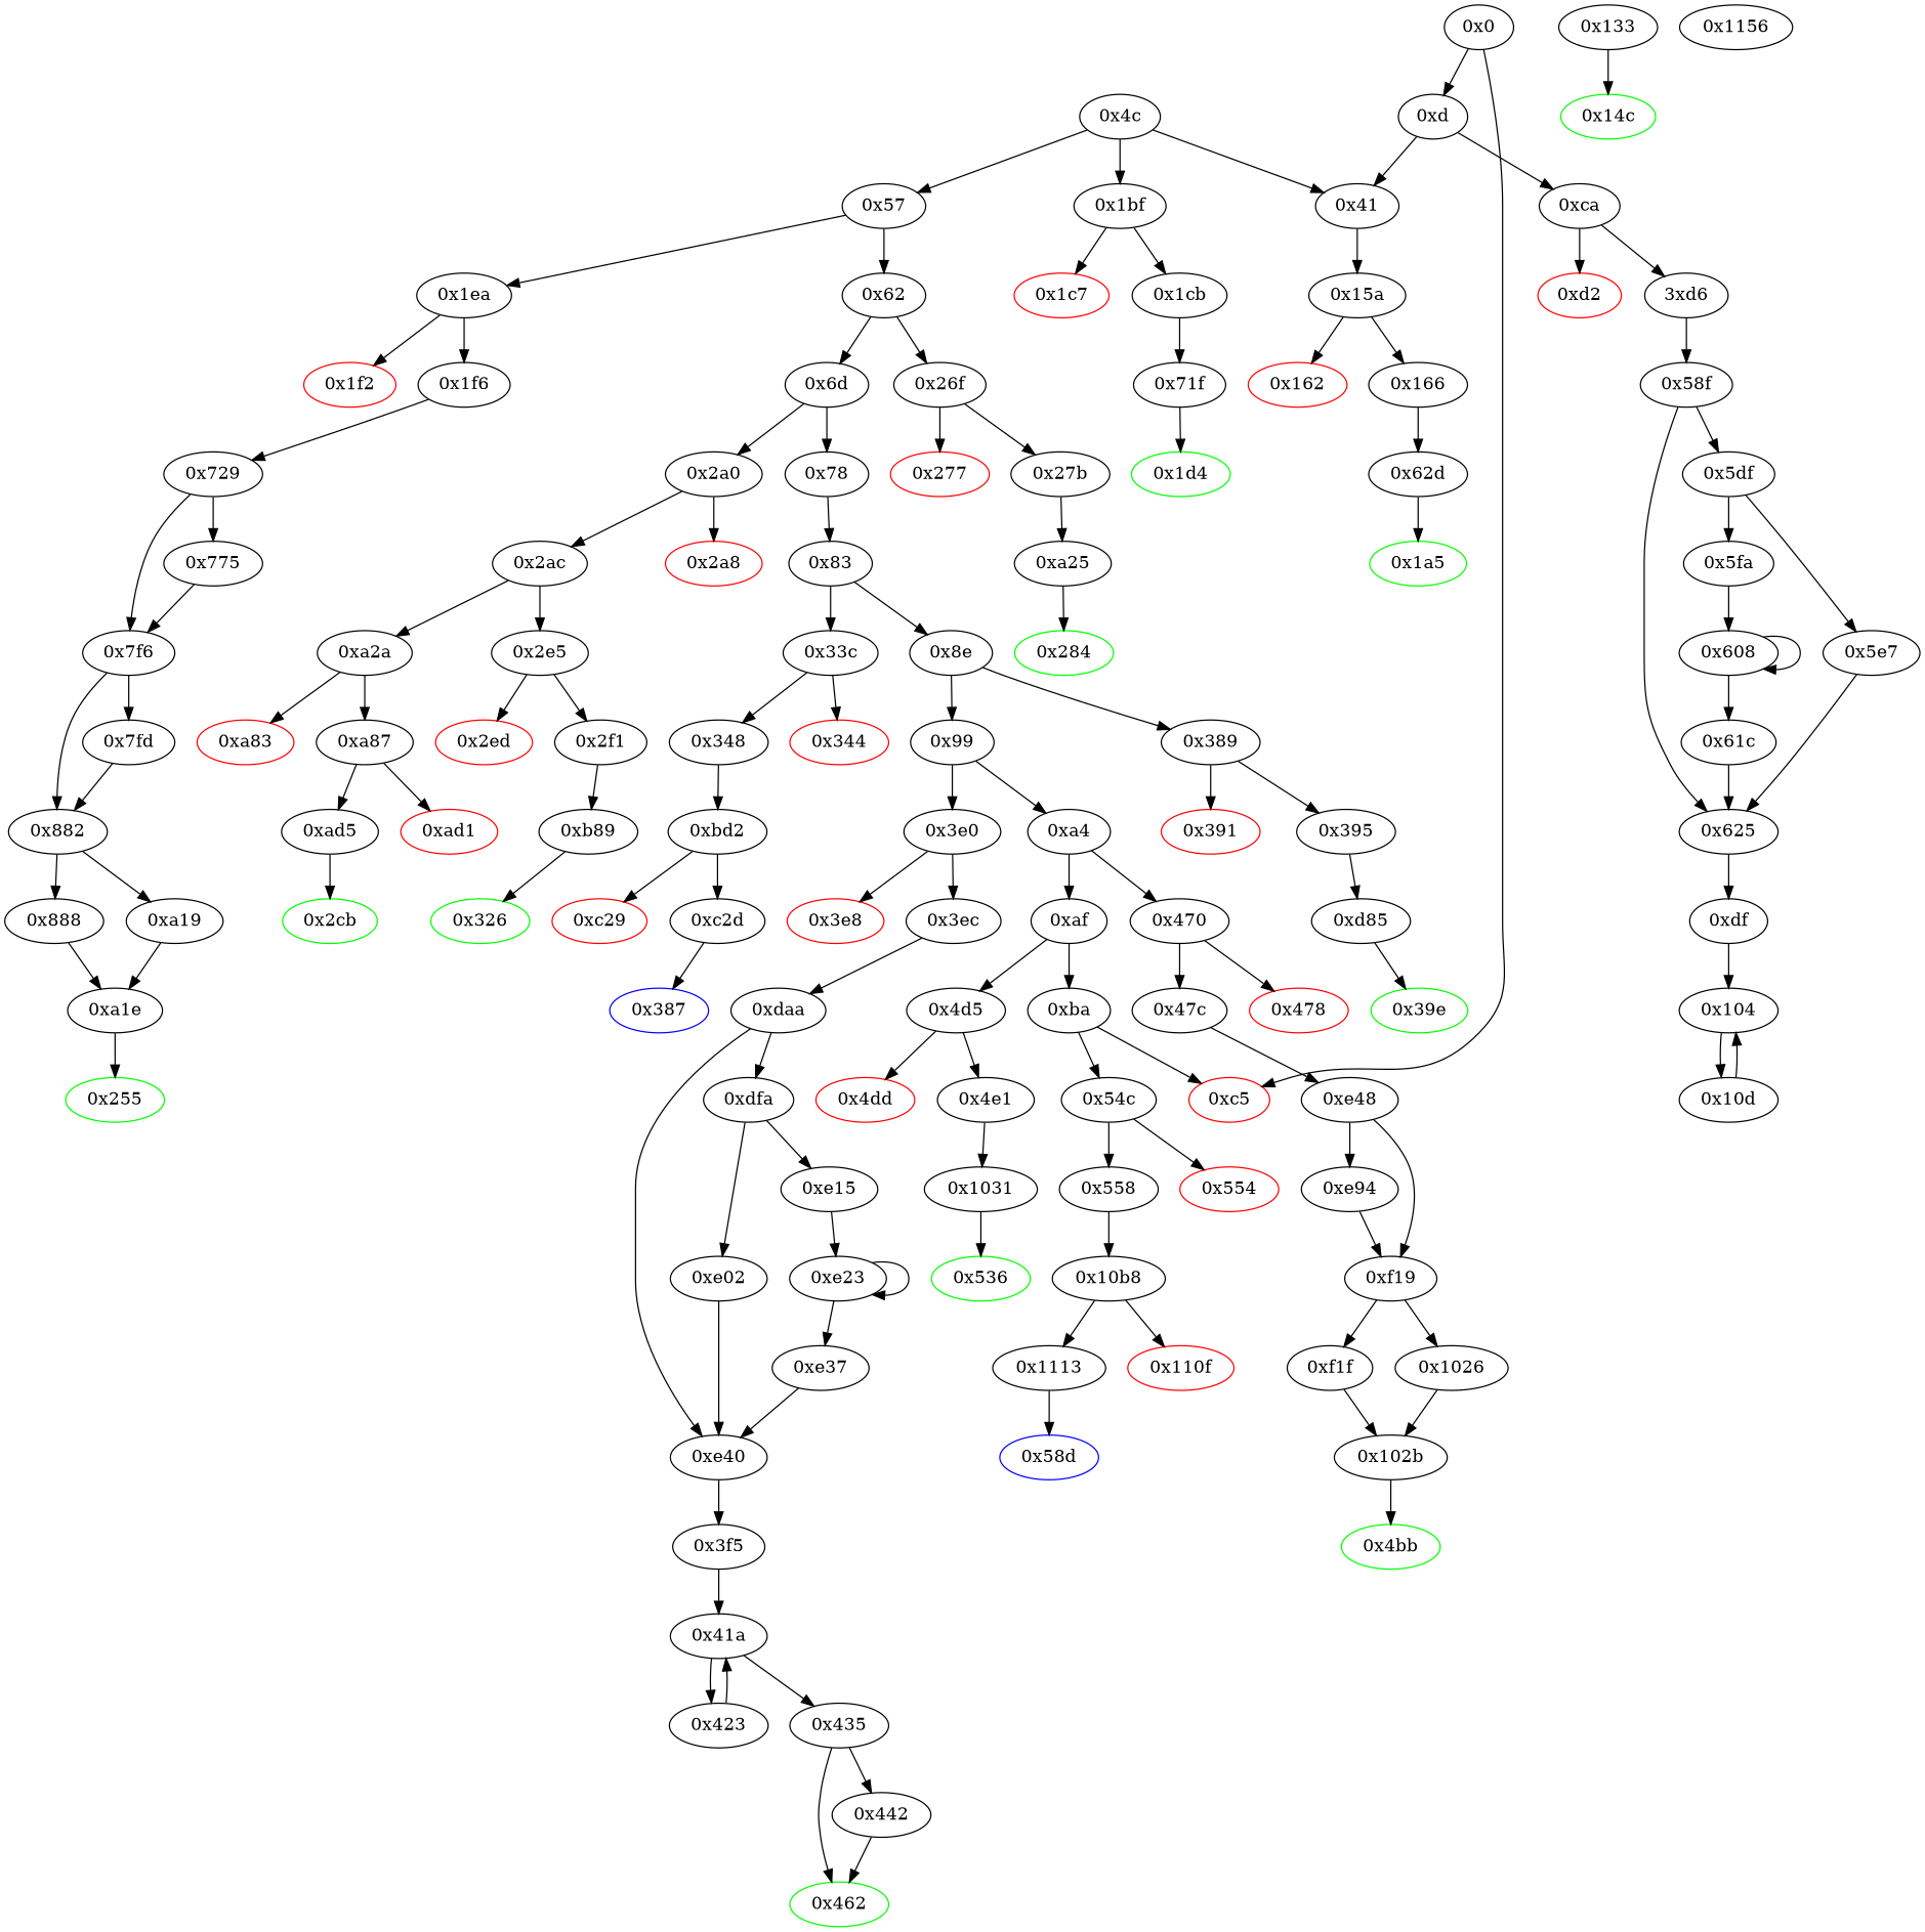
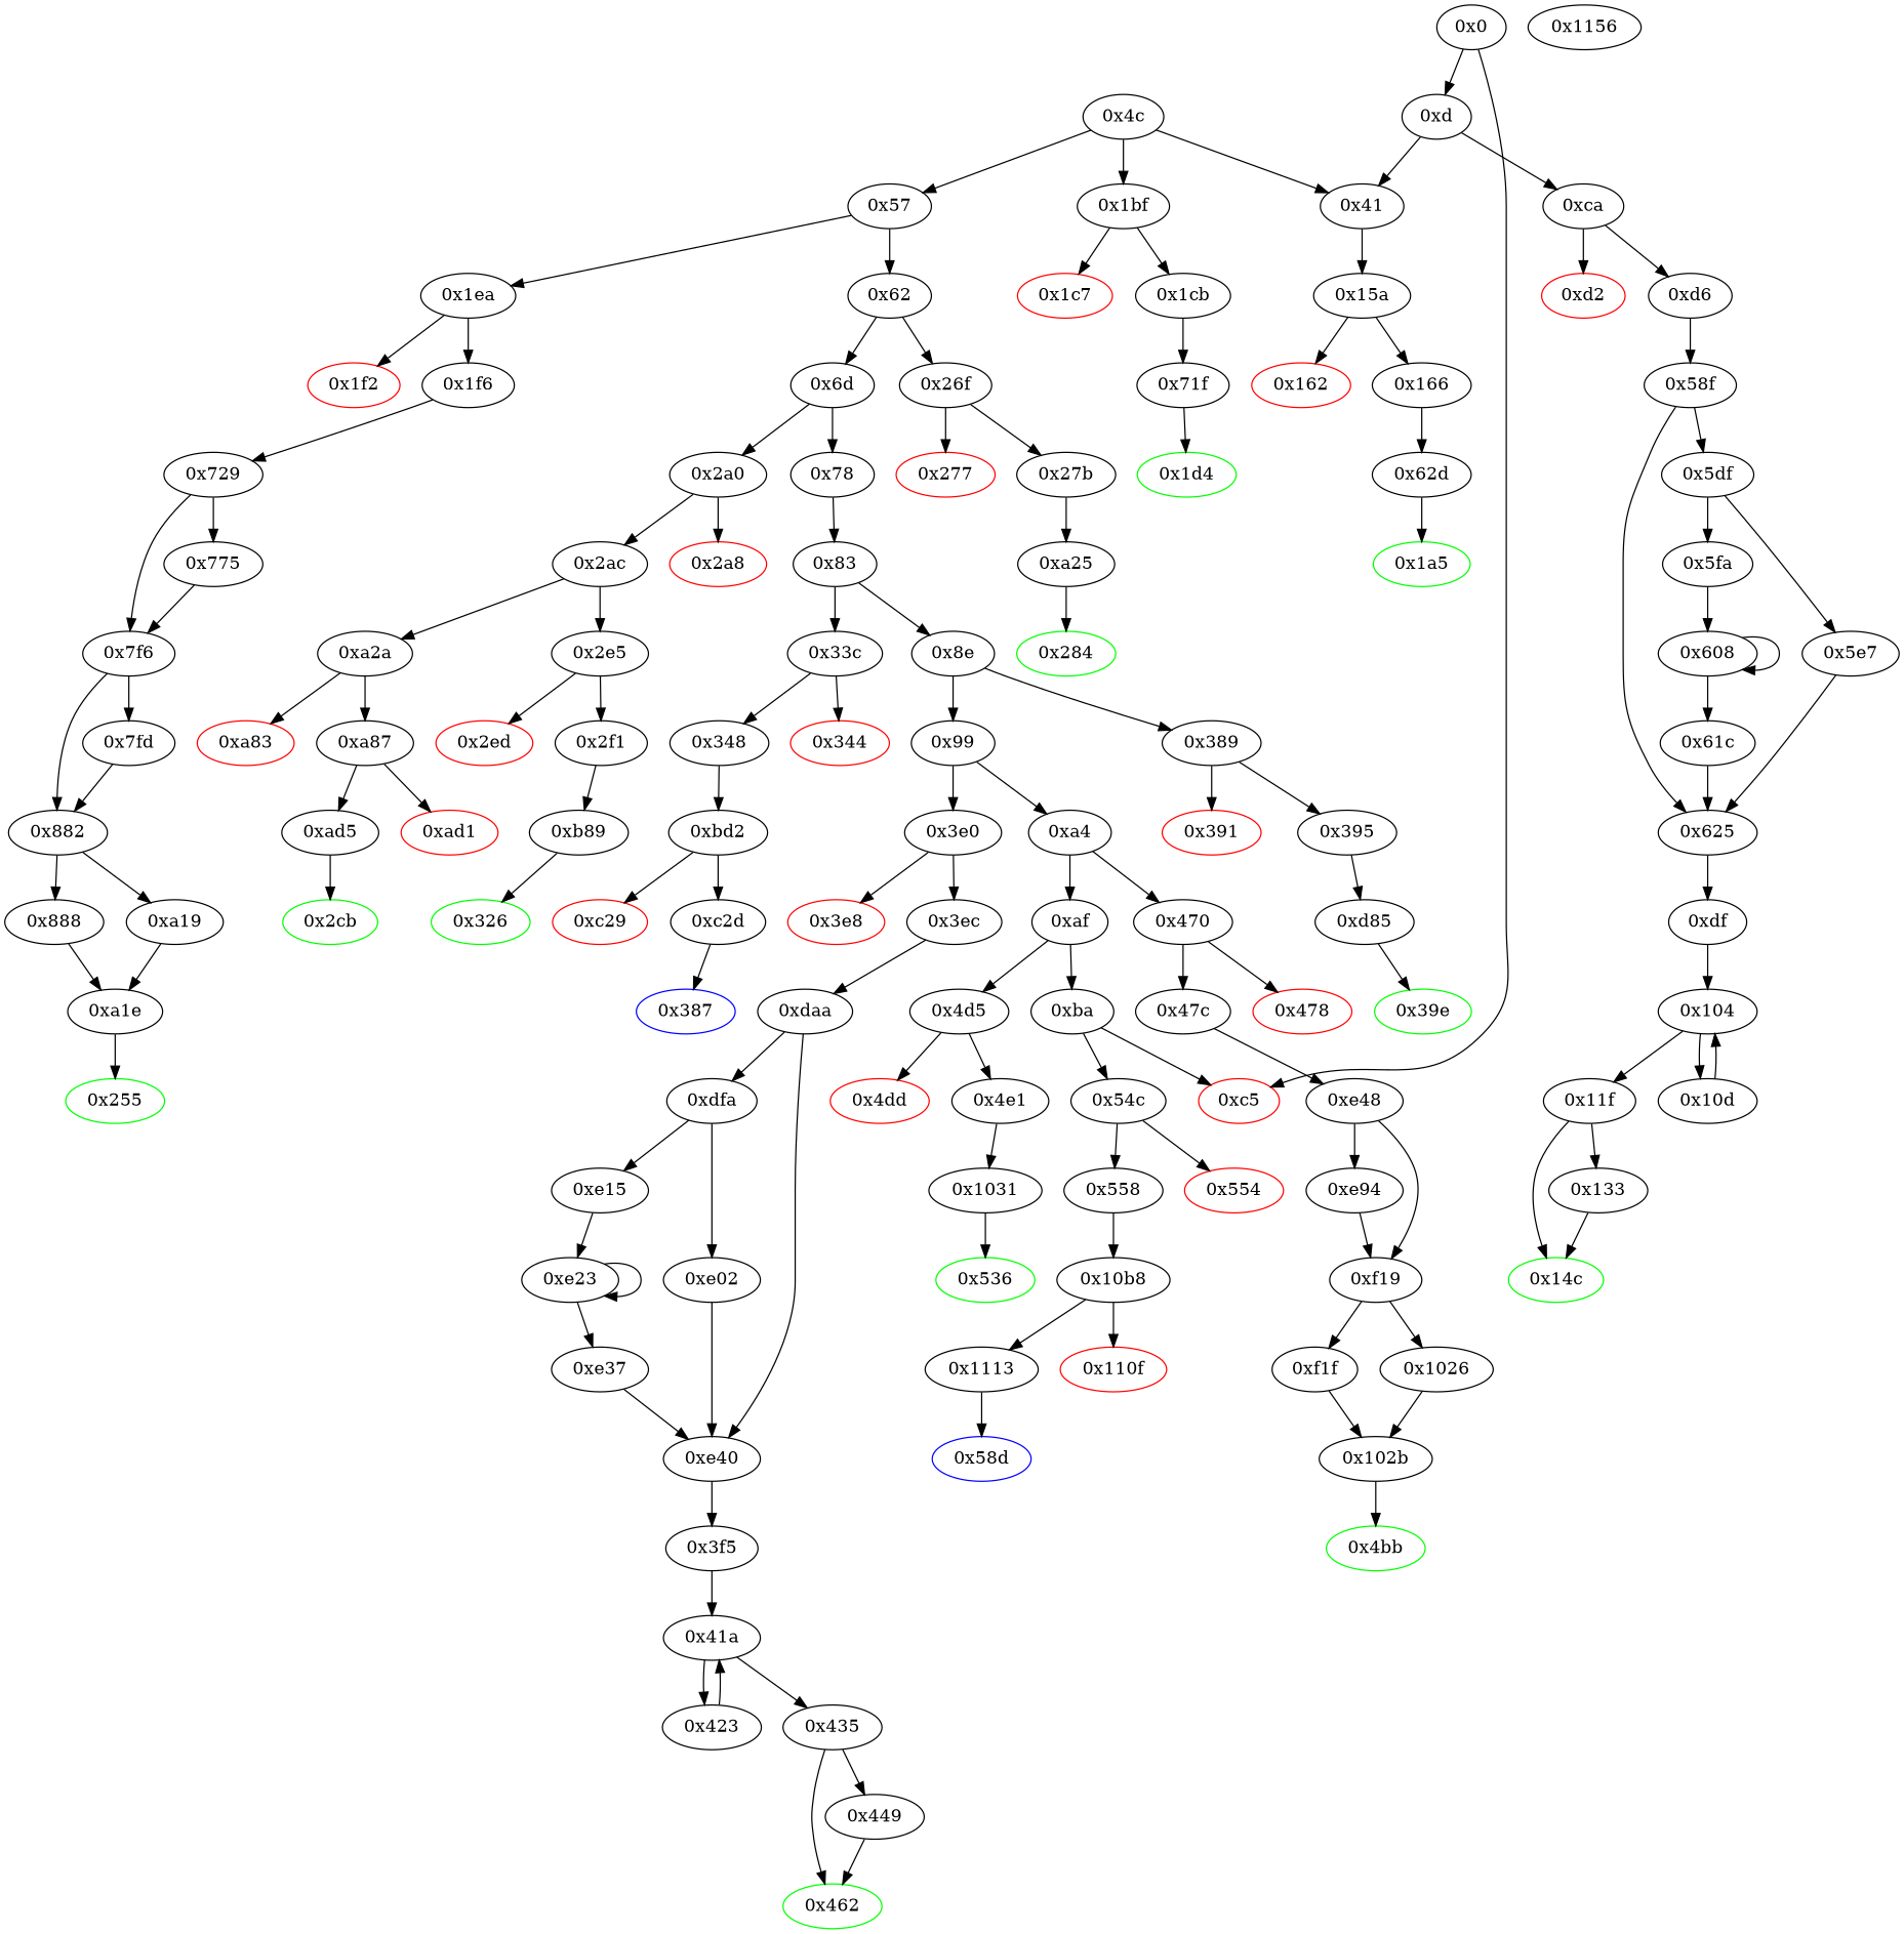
  digraph {
    node [fillcolor=white style=filled]
    "0x1c7" [color=red]
    "0x104"
+   "0x11f"
    "0x10d"
    "0x14c" [color=green]
    "0x133"
    "0x1026"
    "0x102b"
    "0x4bb" [color=green]
    "0x277" [color=red]
    "0x1156"
    "0x1bf"
    "0x1cb"
    "0x71f"
    "0x15a"
    "0x166"
    "0x162" [color=red]
    "0x62d"
    "0x26f"
    "0x27b"
    "0xa25"
    "0x255" [color=green]
    "0xdaa"
    "0xdfa"
    "0xe40"
    "0xe15"
    "0xe02"
    "0x3f5"
    "0x608"
    "0x61c"
    "0x625"
    "0x536" [color=green]
    "0x1031"
    "0x2ed" [color=red]
    "0x2e5"
    "0x2f1"
    "0xb89"
    "0x4c"
    "0x57"
    "0x41"
    "0x1ea"
    "0x62"
    "0xa83" [color=red]
    "0xa2a"
    "0xa87"
    "0xad1" [color=red]
    "0xad5"
    "0x729"
    "0x7f6"
    "0x775"
    "0x882"
    "0x7fd"
    "0xc29" [color=red]
    "0xa1e"
    "0xe94"
    "0xf19"
    "0xf1f"
    "0xe23"
    "0xe37"
    "0x435"
-   "0x449" [label="0x442"]
+   "0x449"
    "0x462" [color=green]
    "0x5df"
    "0x5fa"
    "0x5e7"
    "0x387" [color=blue]
    "0x58f"
    "0xdf"
    "0x1d4" [color=green]
    "0x3ec"
    "0x558"
    "0x10b8"
    "0x1113"
    "0x110f" [color=red]
    "0xbd2"
    "0xc2d"
    "0x478" [color=red]
    "0x1f6"
    "0x1f2" [color=red]
    "0x6d"
    "0x2a0"
    "0x78"
    "0x2a8" [color=red]
    "0x2ac"
    "0x83"
    "0x54c"
    "0x554" [color=red]
    "0x39e" [color=green]
    "0x58d" [color=blue]
-   "0xd6" [label="3xd6"]
+   "0xd6"
    "0x423"
    "0x41a"
    "0x470"
    "0x47c"
    "0xe48"
    "0x8e"
    "0x33c"
    "0x99"
    "0x389"
    "0x348"
    "0x344" [color=red]
    "0x284" [color=green]
    "0x4e1"
    "0xc5" [color=red]
    "0x2cb" [color=green]
    "0x326" [color=green]
    "0x888"
    "0x1a5" [color=green]
    "0xd85"
    "0x3e0"
    "0x3e8" [color=red]
    "0x0"
    "0xd"
    "0xca"
    "0xaf"
    "0xba"
    "0x4d5"
    "0x4dd" [color=red]
    "0xa19"
    "0xa4"
    "0x391" [color=red]
    "0x395"
    "0xd2" [color=red]
+   "0x104" -> "0x11f"
    "0x104" -> "0x10d"
+   "0x11f" -> "0x14c"
+   "0x11f" -> "0x133"
    "0x10d" -> "0x104"
    "0x133" -> "0x14c"
    "0x1026" -> "0x102b"
    "0x102b" -> "0x4bb"
    "0x1bf" -> "0x1c7"
    "0x1bf" -> "0x1cb"
    "0x1cb" -> "0x71f"
    "0x71f" -> "0x1d4"
    "0x15a" -> "0x166"
    "0x15a" -> "0x162"
    "0x166" -> "0x62d"
    "0x62d" -> "0x1a5"
    "0x26f" -> "0x277"
    "0x26f" -> "0x27b"
    "0x27b" -> "0xa25"
    "0xa25" -> "0x284"
    "0xdaa" -> "0xdfa"
    "0xdaa" -> "0xe40"
    "0xdfa" -> "0xe15"
    "0xdfa" -> "0xe02"
    "0xe40" -> "0x3f5"
    "0xe15" -> "0xe23"
    "0xe02" -> "0xe40"
    "0x3f5" -> "0x41a"
    "0x608" -> "0x608"
    "0x608" -> "0x61c"
    "0x61c" -> "0x625"
    "0x625" -> "0xdf"
    "0x1031" -> "0x536"
    "0x2e5" -> "0x2ed"
    "0x2e5" -> "0x2f1"
    "0x2f1" -> "0xb89"
    "0xb89" -> "0x326"
    "0x4c" -> "0x1bf"
    "0x4c" -> "0x57"
    "0x4c" -> "0x41"
    "0x57" -> "0x1ea"
    "0x57" -> "0x62"
    "0x41" -> "0x15a"
    "0x1ea" -> "0x1f6"
    "0x1ea" -> "0x1f2"
    "0x62" -> "0x26f"
    "0x62" -> "0x6d"
    "0xa2a" -> "0xa83"
    "0xa2a" -> "0xa87"
    "0xa87" -> "0xad1"
    "0xa87" -> "0xad5"
    "0xad5" -> "0x2cb"
    "0x729" -> "0x7f6"
    "0x729" -> "0x775"
    "0x7f6" -> "0x882"
    "0x7f6" -> "0x7fd"
    "0x775" -> "0x7f6"
    "0x882" -> "0x888"
    "0x882" -> "0xa19"
    "0x7fd" -> "0x882"
    "0xa1e" -> "0x255"
    "0xe94" -> "0xf19"
    "0xf19" -> "0x1026"
    "0xf19" -> "0xf1f"
    "0xf1f" -> "0x102b"
    "0xe23" -> "0xe23"
    "0xe23" -> "0xe37"
    "0xe37" -> "0xe40"
    "0x435" -> "0x449"
    "0x435" -> "0x462"
    "0x449" -> "0x462"
    "0x5df" -> "0x5fa"
    "0x5df" -> "0x5e7"
    "0x5fa" -> "0x608"
    "0x5e7" -> "0x625"
    "0x58f" -> "0x625"
    "0x58f" -> "0x5df"
    "0xdf" -> "0x104"
    "0x3ec" -> "0xdaa"
    "0x558" -> "0x10b8"
    "0x10b8" -> "0x1113"
    "0x10b8" -> "0x110f"
    "0x1113" -> "0x58d"
    "0xbd2" -> "0xc29"
    "0xbd2" -> "0xc2d"
    "0xc2d" -> "0x387"
    "0x1f6" -> "0x729"
    "0x6d" -> "0x2a0"
    "0x6d" -> "0x78"
    "0x2a0" -> "0x2a8"
    "0x2a0" -> "0x2ac"
    "0x78" -> "0x83"
    "0x2ac" -> "0x2e5"
    "0x2ac" -> "0xa2a"
    "0x83" -> "0x8e"
    "0x83" -> "0x33c"
    "0x54c" -> "0x558"
    "0x54c" -> "0x554"
    "0xd6" -> "0x58f"
    "0x423" -> "0x41a"
    "0x41a" -> "0x435"
    "0x41a" -> "0x423"
    "0x470" -> "0x478"
    "0x470" -> "0x47c"
    "0x47c" -> "0xe48"
    "0xe48" -> "0xe94"
    "0xe48" -> "0xf19"
    "0x8e" -> "0x99"
    "0x8e" -> "0x389"
    "0x33c" -> "0x348"
    "0x33c" -> "0x344"
    "0x99" -> "0x3e0"
    "0x99" -> "0xa4"
    "0x389" -> "0x391"
    "0x389" -> "0x395"
    "0x348" -> "0xbd2"
    "0x4e1" -> "0x1031"
    "0x888" -> "0xa1e"
    "0xd85" -> "0x39e"
    "0x3e0" -> "0x3ec"
    "0x3e0" -> "0x3e8"
    "0x0" -> "0xc5"
    "0x0" -> "0xd"
    "0xd" -> "0x41"
    "0xd" -> "0xca"
    "0xca" -> "0xd6"
    "0xca" -> "0xd2"
    "0xaf" -> "0xba"
    "0xaf" -> "0x4d5"
    "0xba" -> "0x54c"
    "0xba" -> "0xc5"
    "0x4d5" -> "0x4e1"
    "0x4d5" -> "0x4dd"
    "0xa19" -> "0xa1e"
    "0xa4" -> "0x470"
    "0xa4" -> "0xaf"
    "0x395" -> "0xd85"
  }
